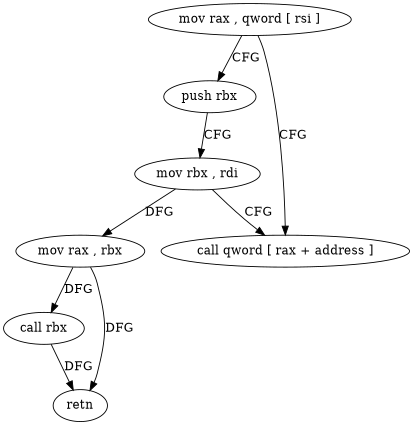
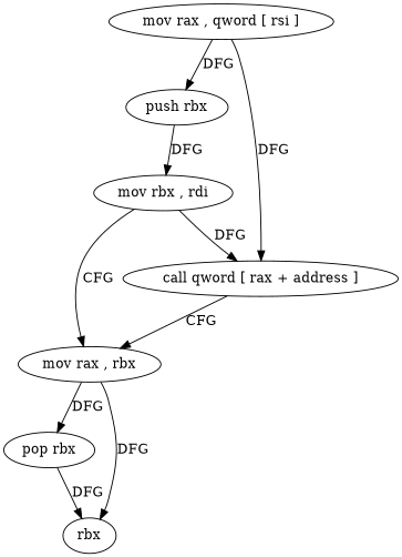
  digraph {
    n1 [label="mov rax , qword [ rsi ]"]
    n2 [label="push rbx"]
    n3 [label="call qword [ rax + address ]"]
    n4 [label="mov rbx , rdi"]
    n5 [label="mov rax , rbx"]
-   n6 [label="call rbx"]
-   n7 [label=retn]
-   n1 -> n2 [label=CFG]
-   n1 -> n3 [label=CFG]
-   n2 -> n4 [label=CFG]
-   n4 -> n3 [label=CFG]
-   n4 -> n5 [label=DFG]
+   n6 [label="pop rbx"]
+   n7 [label=rbx]
+   n1 -> n2 [label=DFG]
+   n1 -> n3 [label=DFG]
+   n2 -> n4 [label=DFG]
+   n3 -> n5 [label=CFG]
+   n4 -> n3 [label=DFG]
+   n4 -> n5 [label=CFG]
    n5 -> n6 [label=DFG]
    n5 -> n7 [label=DFG]
    n6 -> n7 [label=DFG]
  }
